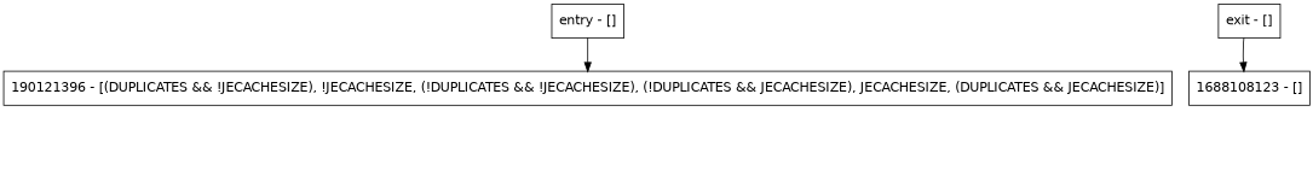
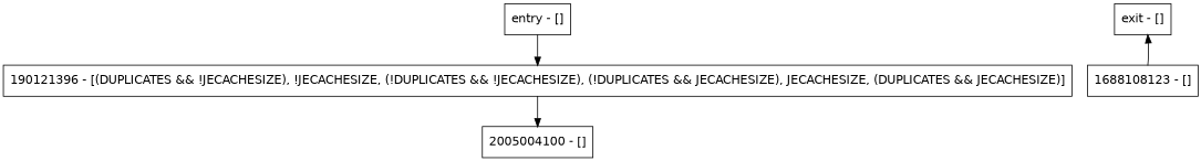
  digraph {
    fontname="DejaVu Sans"
    node [fontname="DejaVu Sans" shape=record]
    edge [fontname="DejaVu Sans"]
    n1 [label="entry - []"]
    n2 [label="190121396 - [(DUPLICATES && !JECACHESIZE), !JECACHESIZE, (!DUPLICATES && !JECACHESIZE), (!DUPLICATES && JECACHESIZE), JECACHESIZE, (DUPLICATES && JECACHESIZE)]"]
+   n3 [label="2005004100 - []"]
    n4 [label="exit - []"]
    n5 [label="1688108123 - []"]
    n1 -> n2
-   n4 -> n5
+   n2 -> n3
+   n5 -> n4
  }
